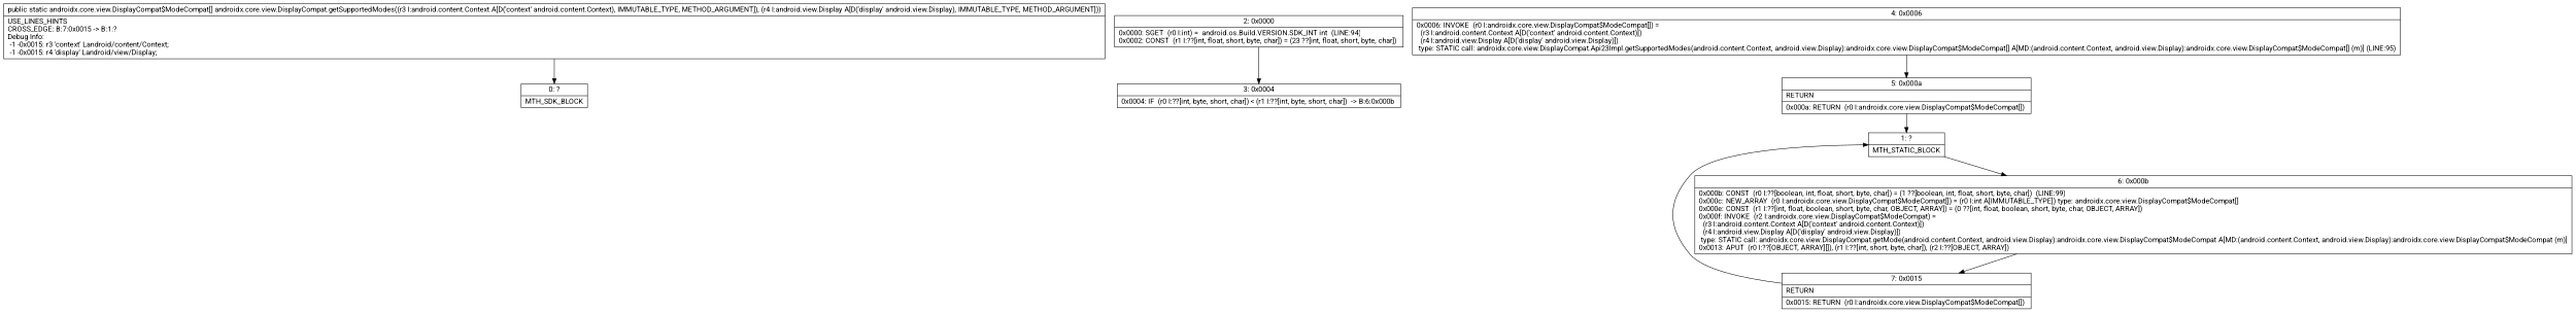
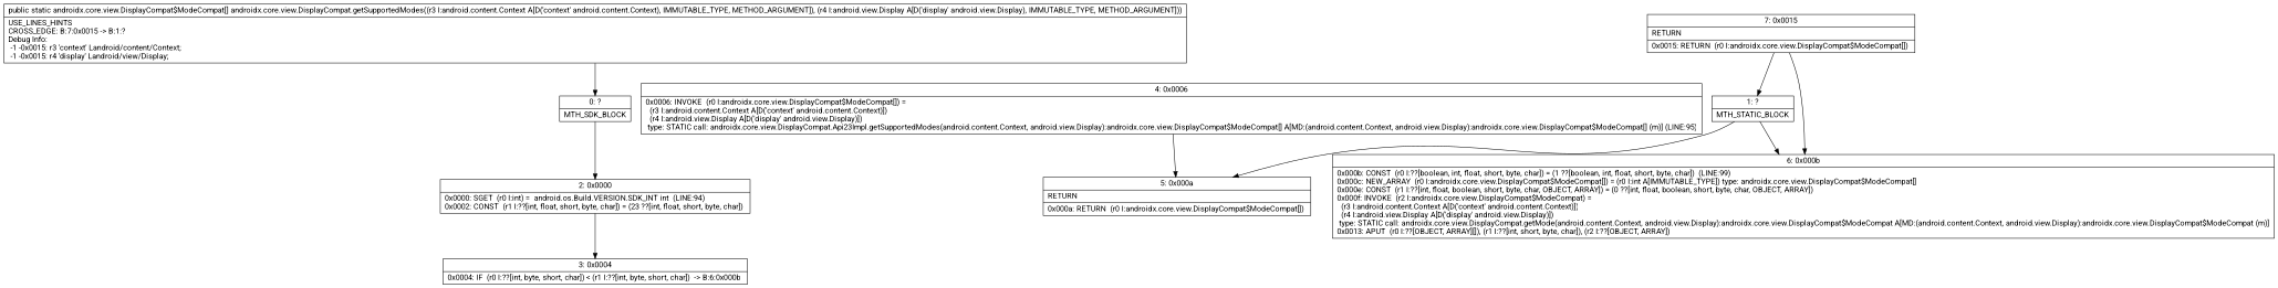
  digraph {
    fontname=Roboto
    node [fontname=Roboto shape=record]
    edge [fontname=Roboto]
    n1 [label="{0\:\ ?|MTH_SDK_BLOCK\l}"]
    n2 [label="{2\:\ 0x0000|0x0000: SGET  (r0 I:int) =  android.os.Build.VERSION.SDK_INT int  (LINE:94)\l0x0002: CONST  (r1 I:??[int, float, short, byte, char]) = (23 ??[int, float, short, byte, char]) \l}"]
    n3 [label="{3\:\ 0x0004|0x0004: IF  (r0 I:??[int, byte, short, char]) \< (r1 I:??[int, byte, short, char])  \-\> B:6:0x000b \l}"]
    n4 [label="{4\:\ 0x0006|0x0006: INVOKE  (r0 I:androidx.core.view.DisplayCompat$ModeCompat[]) = \l  (r3 I:android.content.Context A[D('context' android.content.Context)])\l  (r4 I:android.view.Display A[D('display' android.view.Display)])\l type: STATIC call: androidx.core.view.DisplayCompat.Api23Impl.getSupportedModes(android.content.Context, android.view.Display):androidx.core.view.DisplayCompat$ModeCompat[] A[MD:(android.content.Context, android.view.Display):androidx.core.view.DisplayCompat$ModeCompat[] (m)] (LINE:95)\l}"]
    n5 [label="{5\:\ 0x000a|RETURN\l|0x000a: RETURN  (r0 I:androidx.core.view.DisplayCompat$ModeCompat[]) \l}"]
    n6 [label="{6\:\ 0x000b|0x000b: CONST  (r0 I:??[boolean, int, float, short, byte, char]) = (1 ??[boolean, int, float, short, byte, char])  (LINE:99)\l0x000c: NEW_ARRAY  (r0 I:androidx.core.view.DisplayCompat$ModeCompat[]) = (r0 I:int A[IMMUTABLE_TYPE]) type: androidx.core.view.DisplayCompat$ModeCompat[] \l0x000e: CONST  (r1 I:??[int, float, boolean, short, byte, char, OBJECT, ARRAY]) = (0 ??[int, float, boolean, short, byte, char, OBJECT, ARRAY]) \l0x000f: INVOKE  (r2 I:androidx.core.view.DisplayCompat$ModeCompat) = \l  (r3 I:android.content.Context A[D('context' android.content.Context)])\l  (r4 I:android.view.Display A[D('display' android.view.Display)])\l type: STATIC call: androidx.core.view.DisplayCompat.getMode(android.content.Context, android.view.Display):androidx.core.view.DisplayCompat$ModeCompat A[MD:(android.content.Context, android.view.Display):androidx.core.view.DisplayCompat$ModeCompat (m)]\l0x0013: APUT  (r0 I:??[OBJECT, ARRAY][]), (r1 I:??[int, short, byte, char]), (r2 I:??[OBJECT, ARRAY]) \l}"]
    n7 [label="{7\:\ 0x0015|RETURN\l|0x0015: RETURN  (r0 I:androidx.core.view.DisplayCompat$ModeCompat[]) \l}"]
    n8 [label="{1\:\ ?|MTH_STATIC_BLOCK\l}"]
    n9 [label="{public static androidx.core.view.DisplayCompat$ModeCompat[] androidx.core.view.DisplayCompat.getSupportedModes((r3 I:android.content.Context A[D('context' android.content.Context), IMMUTABLE_TYPE, METHOD_ARGUMENT]), (r4 I:android.view.Display A[D('display' android.view.Display), IMMUTABLE_TYPE, METHOD_ARGUMENT]))  | USE_LINES_HINTS\lCROSS_EDGE: B:7:0x0015 \-\> B:1:?\lDebug Info:\l  \-1 \-0x0015: r3 'context' Landroid\/content\/Context;\l  \-1 \-0x0015: r4 'display' Landroid\/view\/Display;\l}"]
+   n1 -> n2
    n2 -> n3
    n4 -> n5
-   n5 -> n8
-   n6 -> n7
+   n8 -> n5
+   n7 -> n6
    n7 -> n8
    n8 -> n6
    n9 -> n1
  }
